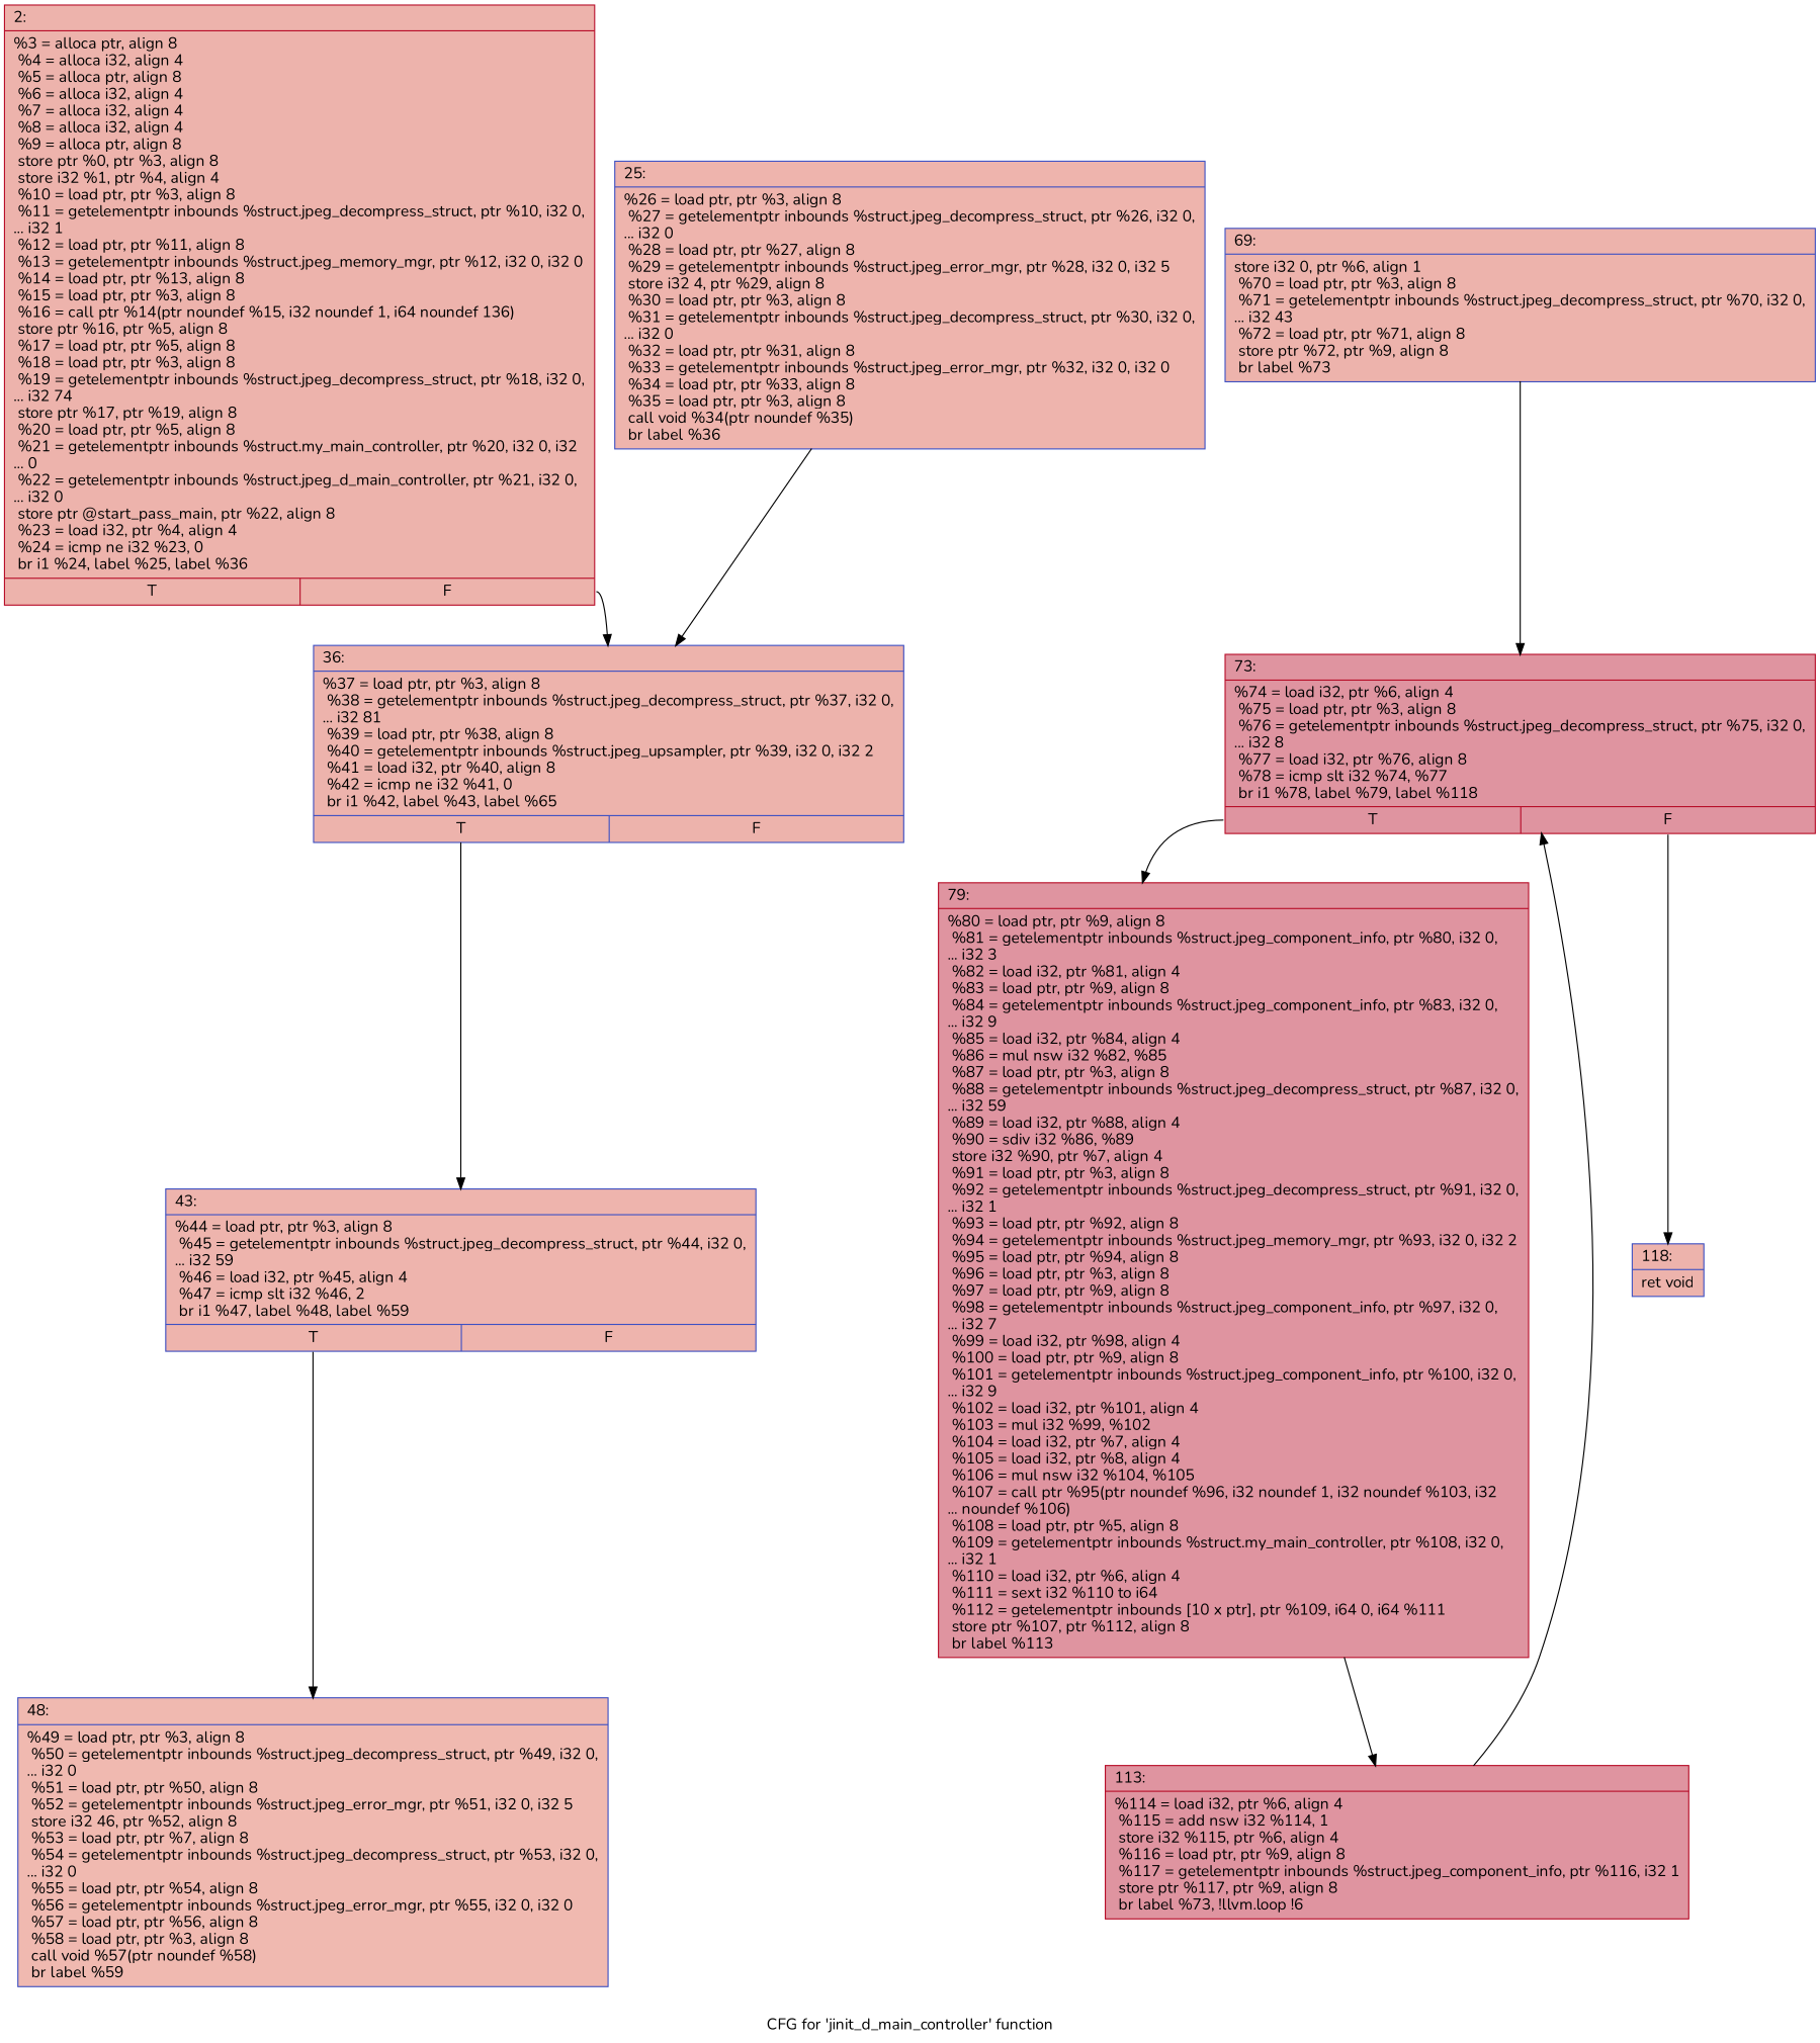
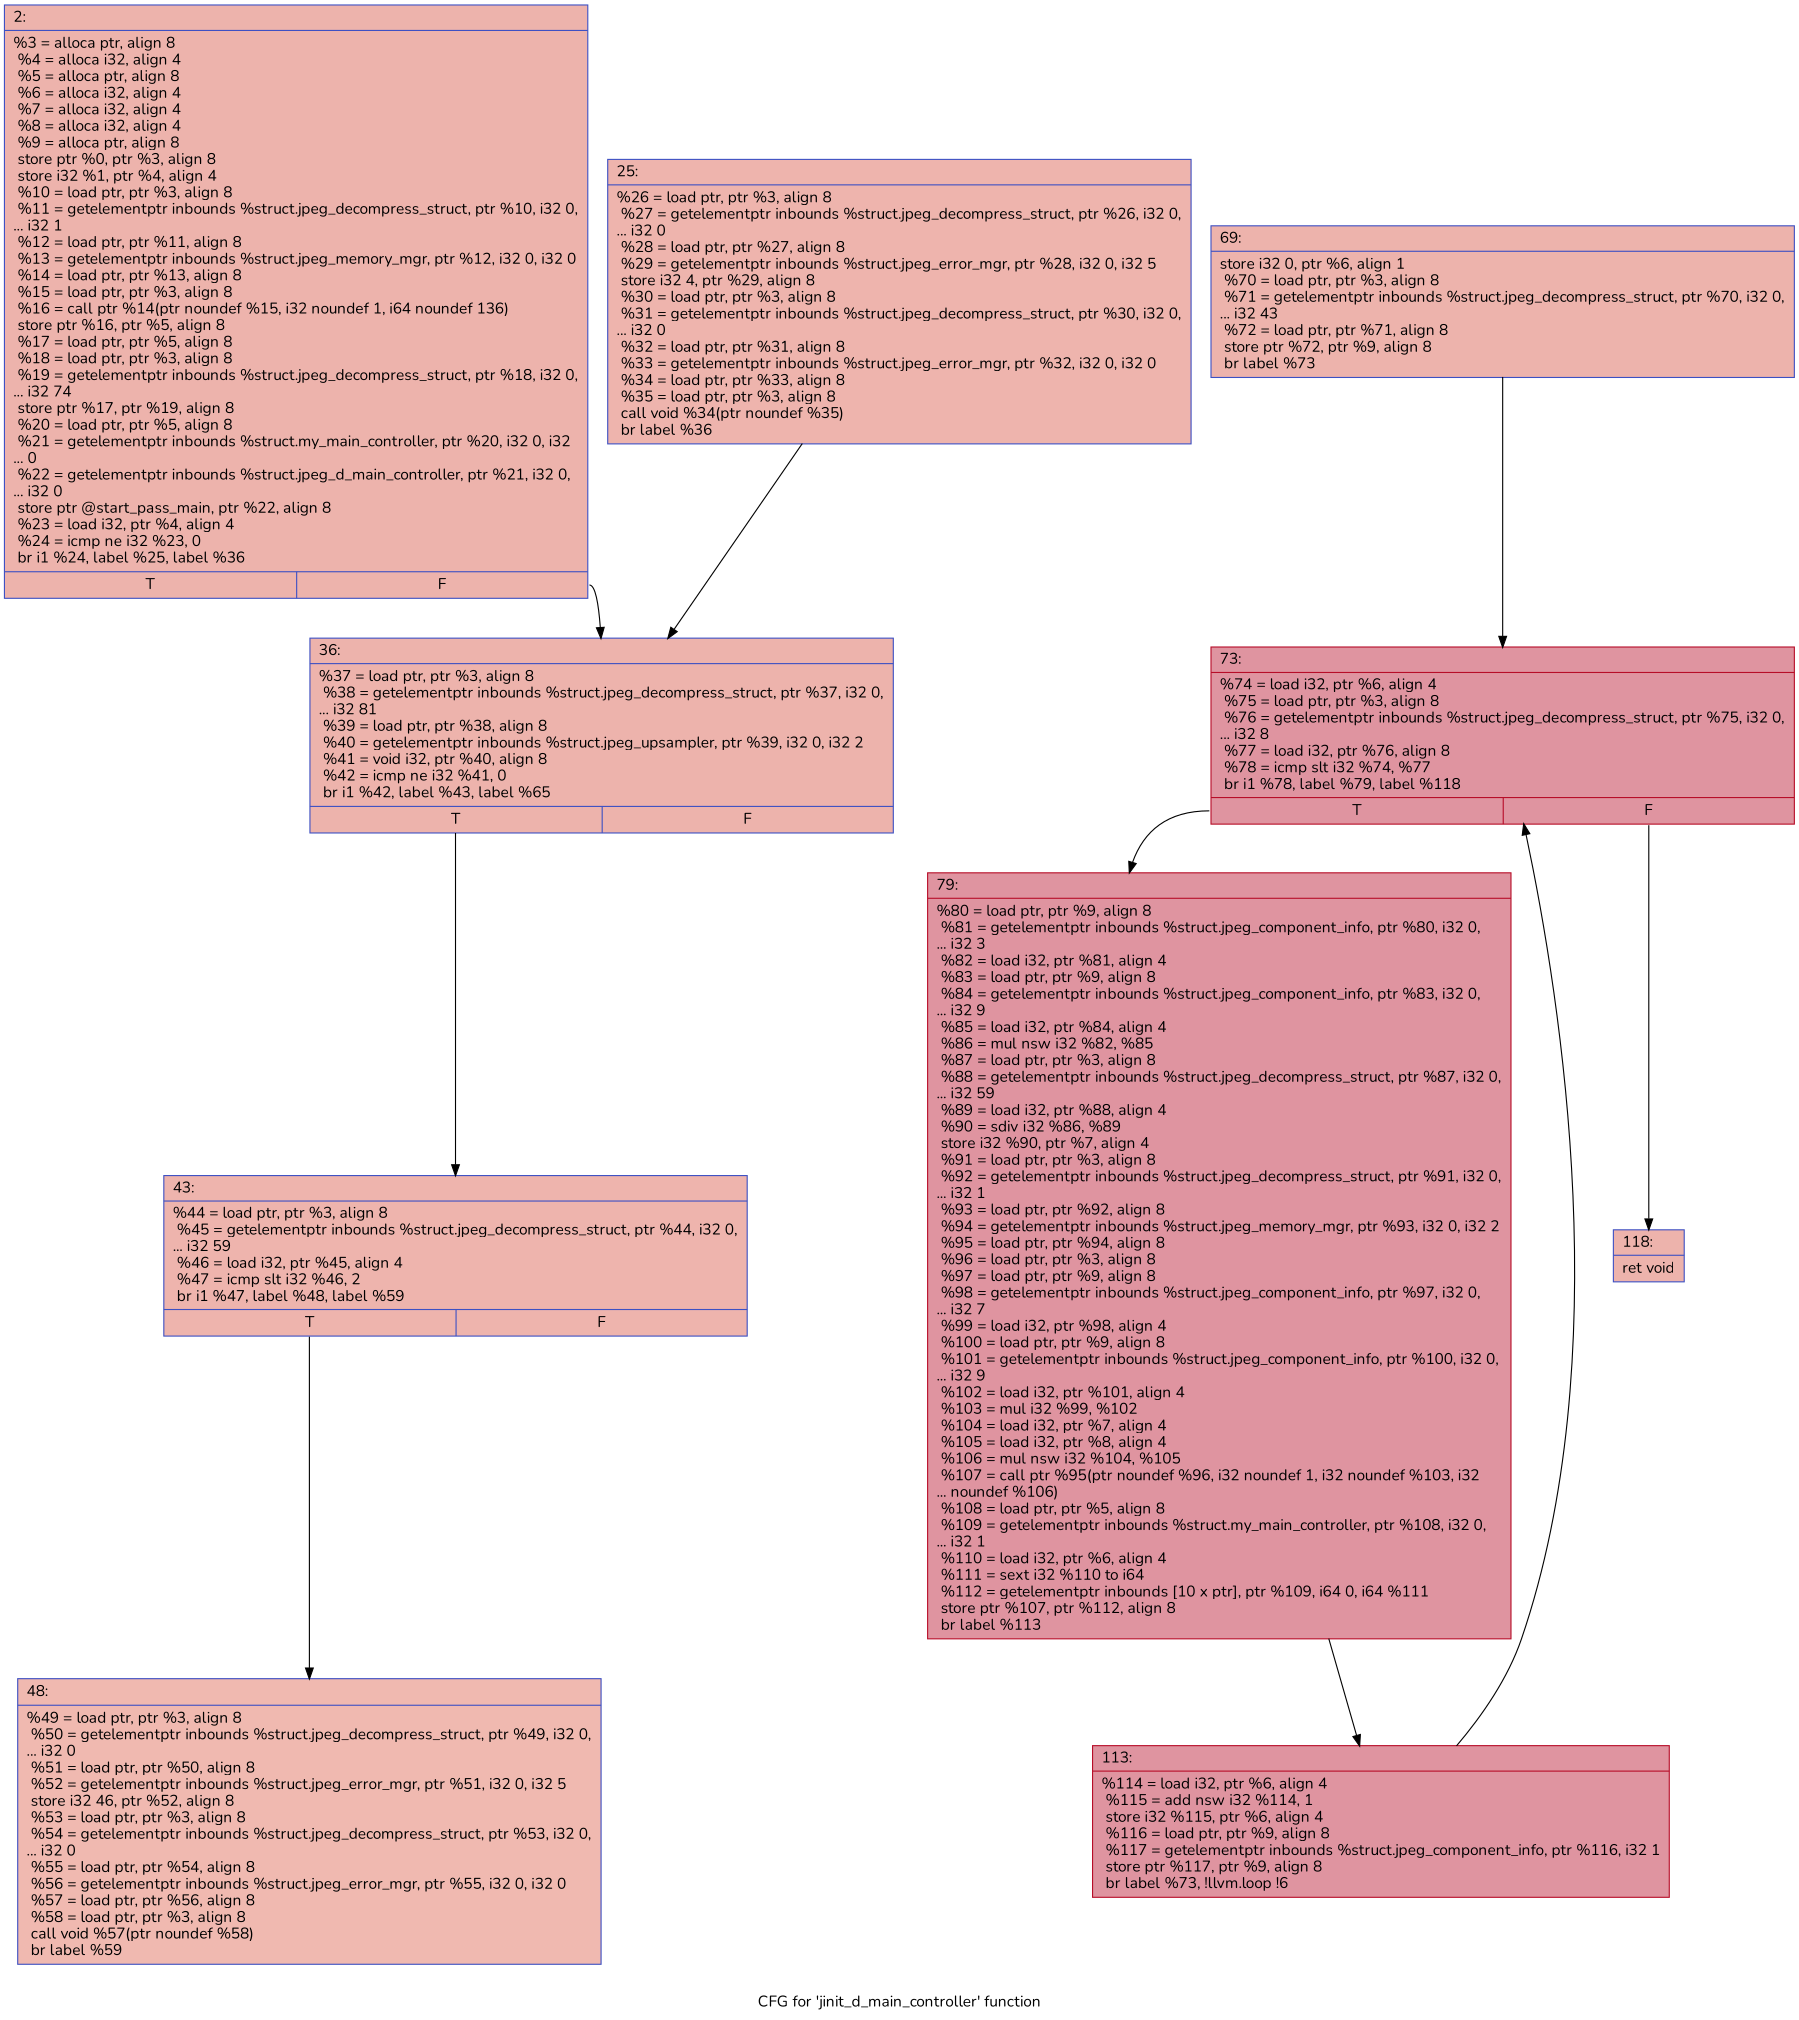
  digraph {
    fontname=Nunito
    label="CFG for 'jinit_d_main_controller' function"
    node [color="#3d50c3ff" fillcolor="#d6524470" fontname=Nunito shape=record style=filled]
    edge [fontname=Nunito]
-   n1 [color="#b70d28ff" label="{2:\l|  %3 = alloca ptr, align 8\l  %4 = alloca i32, align 4\l  %5 = alloca ptr, align 8\l  %6 = alloca i32, align 4\l  %7 = alloca i32, align 4\l  %8 = alloca i32, align 4\l  %9 = alloca ptr, align 8\l  store ptr %0, ptr %3, align 8\l  store i32 %1, ptr %4, align 4\l  %10 = load ptr, ptr %3, align 8\l  %11 = getelementptr inbounds %struct.jpeg_decompress_struct, ptr %10, i32 0,\l... i32 1\l  %12 = load ptr, ptr %11, align 8\l  %13 = getelementptr inbounds %struct.jpeg_memory_mgr, ptr %12, i32 0, i32 0\l  %14 = load ptr, ptr %13, align 8\l  %15 = load ptr, ptr %3, align 8\l  %16 = call ptr %14(ptr noundef %15, i32 noundef 1, i64 noundef 136)\l  store ptr %16, ptr %5, align 8\l  %17 = load ptr, ptr %5, align 8\l  %18 = load ptr, ptr %3, align 8\l  %19 = getelementptr inbounds %struct.jpeg_decompress_struct, ptr %18, i32 0,\l... i32 74\l  store ptr %17, ptr %19, align 8\l  %20 = load ptr, ptr %5, align 8\l  %21 = getelementptr inbounds %struct.my_main_controller, ptr %20, i32 0, i32\l... 0\l  %22 = getelementptr inbounds %struct.jpeg_d_main_controller, ptr %21, i32 0,\l... i32 0\l  store ptr @start_pass_main, ptr %22, align 8\l  %23 = load i32, ptr %4, align 4\l  %24 = icmp ne i32 %23, 0\l  br i1 %24, label %25, label %36\l|{<s0>T|<s1>F}}"]
-   n2 [label="{36:\l|  %37 = load ptr, ptr %3, align 8\l  %38 = getelementptr inbounds %struct.jpeg_decompress_struct, ptr %37, i32 0,\l... i32 81\l  %39 = load ptr, ptr %38, align 8\l  %40 = getelementptr inbounds %struct.jpeg_upsampler, ptr %39, i32 0, i32 2\l  %41 = load i32, ptr %40, align 8\l  %42 = icmp ne i32 %41, 0\l  br i1 %42, label %43, label %65\l|{<s0>T|<s1>F}}"]
+   n1 [label="{2:\l|  %3 = alloca ptr, align 8\l  %4 = alloca i32, align 4\l  %5 = alloca ptr, align 8\l  %6 = alloca i32, align 4\l  %7 = alloca i32, align 4\l  %8 = alloca i32, align 4\l  %9 = alloca ptr, align 8\l  store ptr %0, ptr %3, align 8\l  store i32 %1, ptr %4, align 4\l  %10 = load ptr, ptr %3, align 8\l  %11 = getelementptr inbounds %struct.jpeg_decompress_struct, ptr %10, i32 0,\l... i32 1\l  %12 = load ptr, ptr %11, align 8\l  %13 = getelementptr inbounds %struct.jpeg_memory_mgr, ptr %12, i32 0, i32 0\l  %14 = load ptr, ptr %13, align 8\l  %15 = load ptr, ptr %3, align 8\l  %16 = call ptr %14(ptr noundef %15, i32 noundef 1, i64 noundef 136)\l  store ptr %16, ptr %5, align 8\l  %17 = load ptr, ptr %5, align 8\l  %18 = load ptr, ptr %3, align 8\l  %19 = getelementptr inbounds %struct.jpeg_decompress_struct, ptr %18, i32 0,\l... i32 74\l  store ptr %17, ptr %19, align 8\l  %20 = load ptr, ptr %5, align 8\l  %21 = getelementptr inbounds %struct.my_main_controller, ptr %20, i32 0, i32\l... 0\l  %22 = getelementptr inbounds %struct.jpeg_d_main_controller, ptr %21, i32 0,\l... i32 0\l  store ptr @start_pass_main, ptr %22, align 8\l  %23 = load i32, ptr %4, align 4\l  %24 = icmp ne i32 %23, 0\l  br i1 %24, label %25, label %36\l|{<s0>T|<s1>F}}"]
+   n2 [label="{36:\l|  %37 = load ptr, ptr %3, align 8\l  %38 = getelementptr inbounds %struct.jpeg_decompress_struct, ptr %37, i32 0,\l... i32 81\l  %39 = load ptr, ptr %38, align 8\l  %40 = getelementptr inbounds %struct.jpeg_upsampler, ptr %39, i32 0, i32 2\l  %41 = void i32, ptr %40, align 8\l  %42 = icmp ne i32 %41, 0\l  br i1 %42, label %43, label %65\l|{<s0>T|<s1>F}}"]
    n3 [fillcolor="#d8564670" label="{25:\l|  %26 = load ptr, ptr %3, align 8\l  %27 = getelementptr inbounds %struct.jpeg_decompress_struct, ptr %26, i32 0,\l... i32 0\l  %28 = load ptr, ptr %27, align 8\l  %29 = getelementptr inbounds %struct.jpeg_error_mgr, ptr %28, i32 0, i32 5\l  store i32 4, ptr %29, align 8\l  %30 = load ptr, ptr %3, align 8\l  %31 = getelementptr inbounds %struct.jpeg_decompress_struct, ptr %30, i32 0,\l... i32 0\l  %32 = load ptr, ptr %31, align 8\l  %33 = getelementptr inbounds %struct.jpeg_error_mgr, ptr %32, i32 0, i32 0\l  %34 = load ptr, ptr %33, align 8\l  %35 = load ptr, ptr %3, align 8\l  call void %34(ptr noundef %35)\l  br label %36\l}"]
    n4 [fillcolor="#d8564670" label="{43:\l|  %44 = load ptr, ptr %3, align 8\l  %45 = getelementptr inbounds %struct.jpeg_decompress_struct, ptr %44, i32 0,\l... i32 59\l  %46 = load i32, ptr %45, align 4\l  %47 = icmp slt i32 %46, 2\l  br i1 %47, label %48, label %59\l|{<s0>T|<s1>F}}"]
-   n5 [fillcolor="#de614d70" label="{48:\l|  %49 = load ptr, ptr %3, align 8\l  %50 = getelementptr inbounds %struct.jpeg_decompress_struct, ptr %49, i32 0,\l... i32 0\l  %51 = load ptr, ptr %50, align 8\l  %52 = getelementptr inbounds %struct.jpeg_error_mgr, ptr %51, i32 0, i32 5\l  store i32 46, ptr %52, align 8\l  %53 = load ptr, ptr %7, align 8\l  %54 = getelementptr inbounds %struct.jpeg_decompress_struct, ptr %53, i32 0,\l... i32 0\l  %55 = load ptr, ptr %54, align 8\l  %56 = getelementptr inbounds %struct.jpeg_error_mgr, ptr %55, i32 0, i32 0\l  %57 = load ptr, ptr %56, align 8\l  %58 = load ptr, ptr %3, align 8\l  call void %57(ptr noundef %58)\l  br label %59\l}"]
+   n5 [fillcolor="#de614d70" label="{48:\l|  %49 = load ptr, ptr %3, align 8\l  %50 = getelementptr inbounds %struct.jpeg_decompress_struct, ptr %49, i32 0,\l... i32 0\l  %51 = load ptr, ptr %50, align 8\l  %52 = getelementptr inbounds %struct.jpeg_error_mgr, ptr %51, i32 0, i32 5\l  store i32 46, ptr %52, align 8\l  %53 = load ptr, ptr %3, align 8\l  %54 = getelementptr inbounds %struct.jpeg_decompress_struct, ptr %53, i32 0,\l... i32 0\l  %55 = load ptr, ptr %54, align 8\l  %56 = getelementptr inbounds %struct.jpeg_error_mgr, ptr %55, i32 0, i32 0\l  %57 = load ptr, ptr %56, align 8\l  %58 = load ptr, ptr %3, align 8\l  call void %57(ptr noundef %58)\l  br label %59\l}"]
    n6 [label="{69:\l|  store i32 0, ptr %6, align 1\l  %70 = load ptr, ptr %3, align 8\l  %71 = getelementptr inbounds %struct.jpeg_decompress_struct, ptr %70, i32 0,\l... i32 43\l  %72 = load ptr, ptr %71, align 8\l  store ptr %72, ptr %9, align 8\l  br label %73\l}"]
    n7 [color="#b70d28ff" fillcolor="#b70d2870" label="{73:\l|  %74 = load i32, ptr %6, align 4\l  %75 = load ptr, ptr %3, align 8\l  %76 = getelementptr inbounds %struct.jpeg_decompress_struct, ptr %75, i32 0,\l... i32 8\l  %77 = load i32, ptr %76, align 8\l  %78 = icmp slt i32 %74, %77\l  br i1 %78, label %79, label %118\l|{<s0>T|<s1>F}}"]
    n8 [color="#b70d28ff" fillcolor="#b70d2870" label="{79:\l|  %80 = load ptr, ptr %9, align 8\l  %81 = getelementptr inbounds %struct.jpeg_component_info, ptr %80, i32 0,\l... i32 3\l  %82 = load i32, ptr %81, align 4\l  %83 = load ptr, ptr %9, align 8\l  %84 = getelementptr inbounds %struct.jpeg_component_info, ptr %83, i32 0,\l... i32 9\l  %85 = load i32, ptr %84, align 4\l  %86 = mul nsw i32 %82, %85\l  %87 = load ptr, ptr %3, align 8\l  %88 = getelementptr inbounds %struct.jpeg_decompress_struct, ptr %87, i32 0,\l... i32 59\l  %89 = load i32, ptr %88, align 4\l  %90 = sdiv i32 %86, %89\l  store i32 %90, ptr %7, align 4\l  %91 = load ptr, ptr %3, align 8\l  %92 = getelementptr inbounds %struct.jpeg_decompress_struct, ptr %91, i32 0,\l... i32 1\l  %93 = load ptr, ptr %92, align 8\l  %94 = getelementptr inbounds %struct.jpeg_memory_mgr, ptr %93, i32 0, i32 2\l  %95 = load ptr, ptr %94, align 8\l  %96 = load ptr, ptr %3, align 8\l  %97 = load ptr, ptr %9, align 8\l  %98 = getelementptr inbounds %struct.jpeg_component_info, ptr %97, i32 0,\l... i32 7\l  %99 = load i32, ptr %98, align 4\l  %100 = load ptr, ptr %9, align 8\l  %101 = getelementptr inbounds %struct.jpeg_component_info, ptr %100, i32 0,\l... i32 9\l  %102 = load i32, ptr %101, align 4\l  %103 = mul i32 %99, %102\l  %104 = load i32, ptr %7, align 4\l  %105 = load i32, ptr %8, align 4\l  %106 = mul nsw i32 %104, %105\l  %107 = call ptr %95(ptr noundef %96, i32 noundef 1, i32 noundef %103, i32\l... noundef %106)\l  %108 = load ptr, ptr %5, align 8\l  %109 = getelementptr inbounds %struct.my_main_controller, ptr %108, i32 0,\l... i32 1\l  %110 = load i32, ptr %6, align 4\l  %111 = sext i32 %110 to i64\l  %112 = getelementptr inbounds [10 x ptr], ptr %109, i64 0, i64 %111\l  store ptr %107, ptr %112, align 8\l  br label %113\l}"]
    n9 [label="{118:\l|  ret void\l}"]
    n10 [color="#b70d28ff" fillcolor="#b70d2870" label="{113:\l|  %114 = load i32, ptr %6, align 4\l  %115 = add nsw i32 %114, 1\l  store i32 %115, ptr %6, align 4\l  %116 = load ptr, ptr %9, align 8\l  %117 = getelementptr inbounds %struct.jpeg_component_info, ptr %116, i32 1\l  store ptr %117, ptr %9, align 8\l  br label %73, !llvm.loop !6\l}"]
    n1 -> n2 [tailport=s1]
    n2 -> n4 [tailport=s0]
    n3 -> n2
    n4 -> n5 [tailport=s0]
    n6 -> n7
    n7 -> n8 [tailport=s0]
    n7 -> n9 [tailport=s1]
    n8 -> n10
    n10 -> n7
  }
